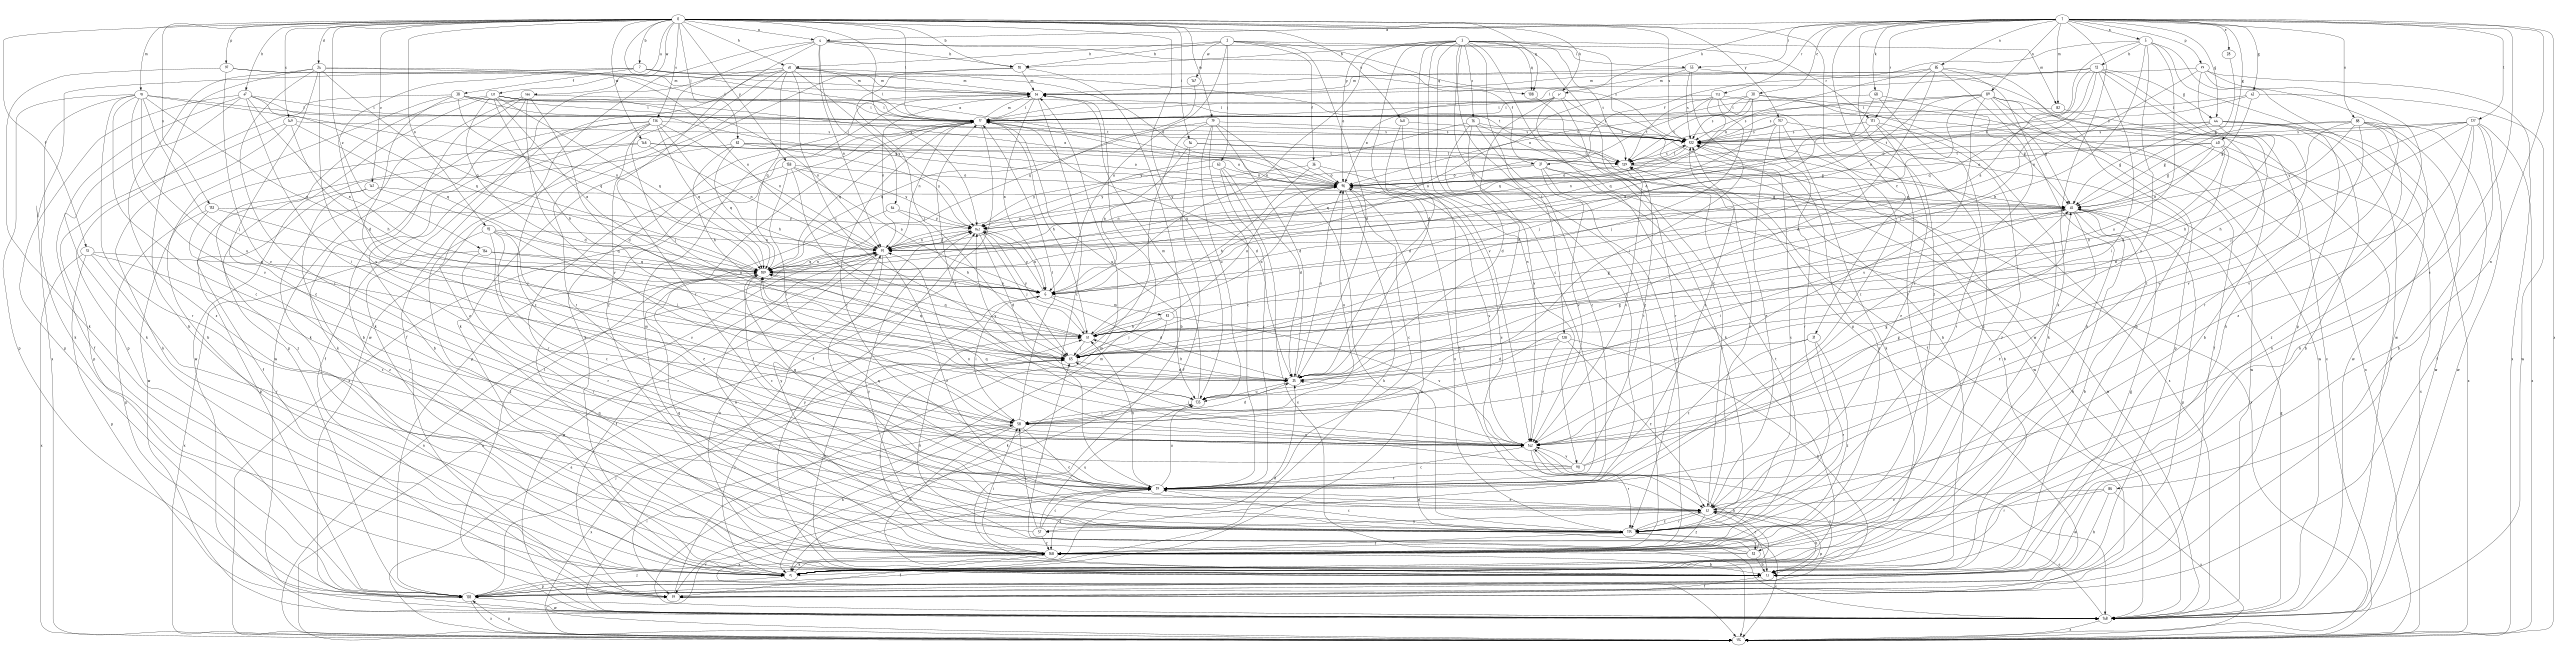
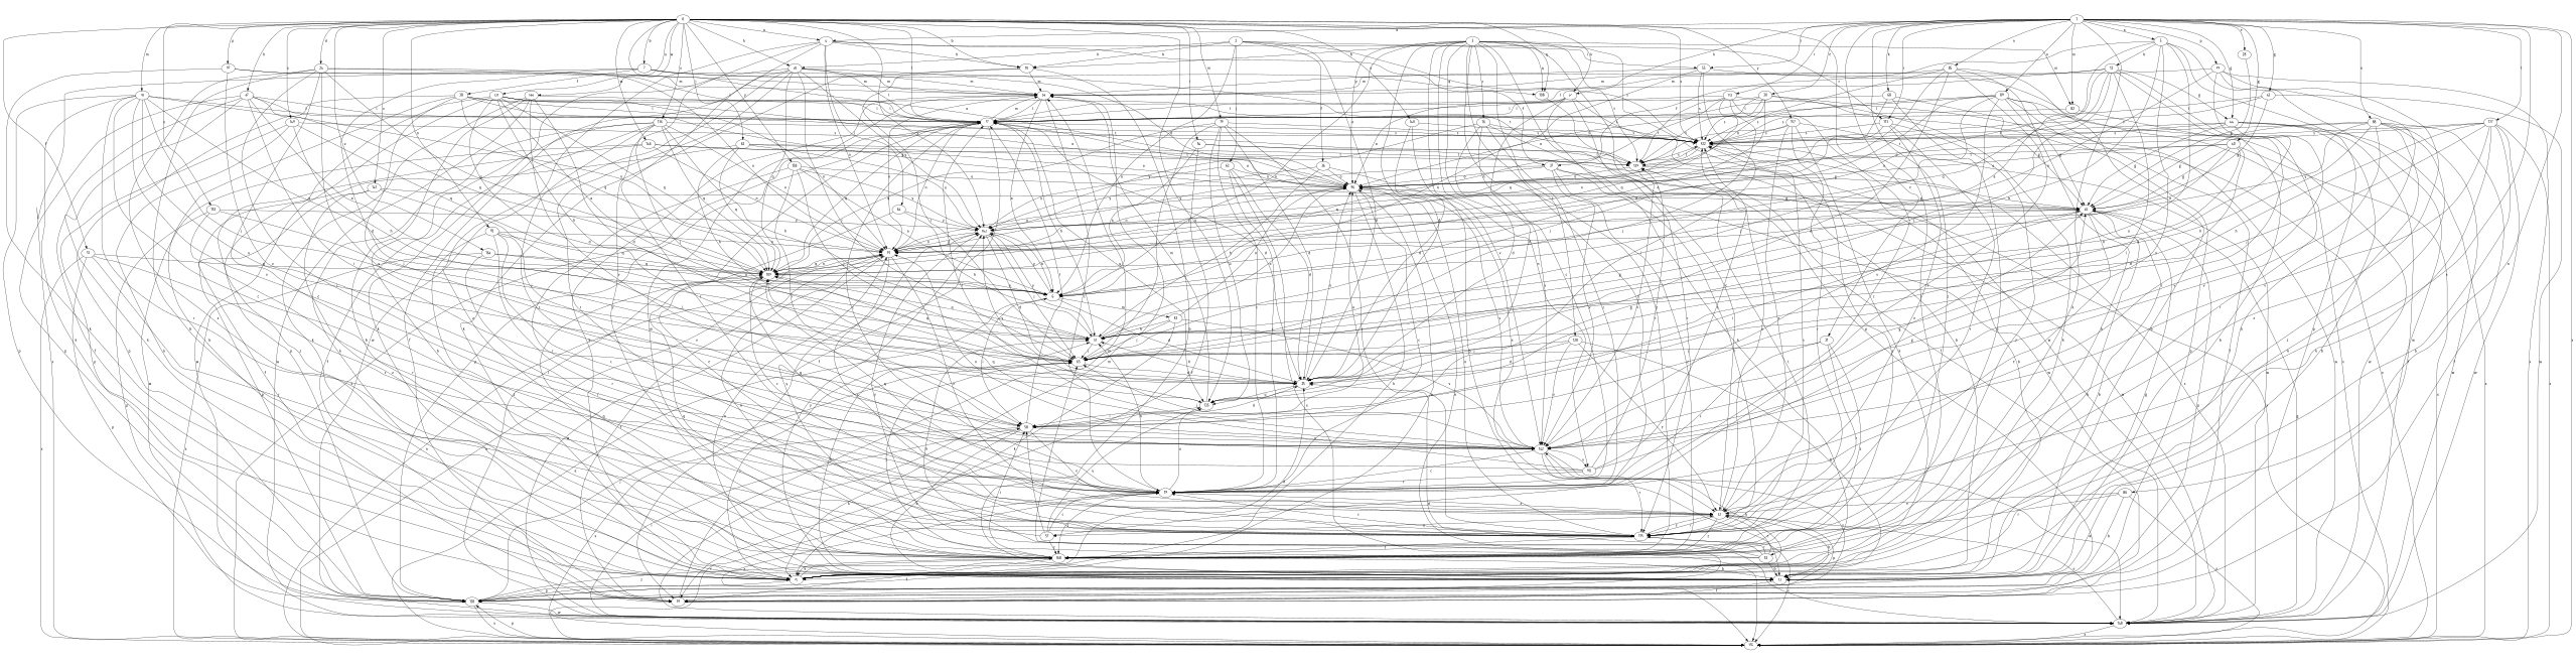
  strict digraph {
    fontname="Fira Sans"
    node [fontname="Fira Sans"]
    edge [fontname="Fira Sans"]
    0
    4
    7
    10
    24
    33
    47
    50
    52
    54
    62
    67
    77
    78
    79
    93
    96
    97
    108
    n20 [label=922]
    131
    135
    136
    140
    141
    144
    146
    149
    153
    157
    158
    162
    164
    113
    168
    148
    37
    64
    91
    115
    155
    25
    129
    38
    84
    70
    13
    65
    32
    19
    142
    109
    103
    6
    58
    39
    45
    51
    1
    5
    28
    30
    31
    40
    42
    44
    55
    68
    82
    85
    86
    88
    89
    99
    112
    127
    12
    57
    2
    36
    63
-   147
    83
    3
    16
    90
    128
    0 -> 4 [label=a]
    0 -> 7 [label=b]
    0 -> 10 [label=b]
    0 -> 24 [label=d]
    0 -> 33 [label=f]
    0 -> 47 [label=h]
    0 -> 50 [label=h]
    0 -> 52 [label=i]
    0 -> 54 [label=i]
    0 -> 62 [label=j]
    0 -> 67 [label=k]
    0 -> 77 [label=l]
    0 -> 78 [label=m]
    0 -> 79 [label=m]
    0 -> 93 [label=o]
    0 -> 96 [label=o]
    0 -> 97 [label=p]
    0 -> 108 [label=q]
    0 -> n20 [label=s]
    0 -> 131 [label=u]
    0 -> 135 [label=u]
    0 -> 136 [label=v]
    0 -> 140 [label=v]
    0 -> 141 [label=v]
    0 -> 144 [label=w]
    0 -> 146 [label=w]
    0 -> 149 [label=x]
    0 -> 153 [label=x]
    0 -> 157 [label=y]
    0 -> 158 [label=y]
    0 -> 162 [label=y]
    0 -> 164 [label=z]
    4 -> 10 [label=b]
    4 -> 113 [label=r]
    4 -> 168 [label=z]
    4 -> 148 [label=w]
    4 -> 37 [label=f]
    4 -> 64 [label=j]
    4 -> 91 [label=n]
    4 -> 115 [label=r]
    7 -> 108 [label=q]
    7 -> 155 [label=x]
    7 -> 25 [label=d]
    7 -> 129 [label=t]
    7 -> 38 [label=f]
    7 -> 84 [label=m]
    10 -> 84 [label=m]
    10 -> 70 [label=k]
    10 -> 13 [label=b]
    10 -> 65 [label=j]
    24 -> 168 [label=z]
    24 -> 91 [label=n]
    24 -> 84 [label=m]
    24 -> 13 [label=b]
    24 -> 32 [label=e]
    24 -> 19 [label=c]
    24 -> 142 [label=v]
    24 -> 109 [label=q]
    33 -> 115 [label=r]
    33 -> 155 [label=x]
    33 -> 19 [label=c]
    33 -> 109 [label=q]
    33 -> 103 [label=p]
    47 -> 77 [label=l]
    47 -> 70 [label=k]
    47 -> 109 [label=q]
    47 -> 103 [label=p]
    47 -> 6 [label=a]
    47 -> 58 [label=i]
    47 -> 39 [label=f]
    47 -> 45 [label=g]
    50 -> 77 [label=l]
    50 -> 96 [label=o]
    50 -> 162 [label=y]
    50 -> 168 [label=z]
    50 -> 115 [label=r]
    50 -> 84 [label=m]
    50 -> 70 [label=k]
    50 -> 65 [label=j]
    50 -> 109 [label=q]
    50 -> 39 [label=f]
    52 -> 162 [label=y]
-   115 -> 52 [label=r]
+   52 -> 115 [label=r]
    52 -> 13 [label=b]
    52 -> 65 [label=j]
    52 -> 32 [label=e]
    52 -> 109 [label=q]
    52 -> 51 [label=h]
    54 -> 129 [label=t]
    54 -> 6 [label=a]
    54 -> 39 [label=f]
    54 -> 45 [label=g]
    62 -> 96 [label=o]
    62 -> 162 [label=y]
    62 -> 129 [label=t]
    62 -> 109 [label=q]
    62 -> 39 [label=f]
    62 -> 51 [label=h]
    67 -> 77 [label=l]
    67 -> 96 [label=o]
    67 -> 115 [label=r]
    67 -> 25 [label=d]
    67 -> 70 [label=k]
    67 -> 13 [label=b]
    77 -> n20 [label=s]
    77 -> 135 [label=u]
    77 -> 91 [label=n]
    77 -> 155 [label=x]
    77 -> 25 [label=d]
    77 -> 84 [label=m]
    77 -> 19 [label=c]
    77 -> 109 [label=q]
    77 -> 103 [label=p]
    77 -> 39 [label=f]
    77 -> 51 [label=h]
    78 -> 77 [label=l]
    78 -> 135 [label=u]
    78 -> 91 [label=n]
    78 -> 115 [label=r]
    78 -> 70 [label=k]
    78 -> 65 [label=j]
    78 -> 19 [label=c]
    78 -> 142 [label=v]
    78 -> 103 [label=p]
    78 -> 6 [label=a]
    79 -> n20 [label=s]
    79 -> 135 [label=u]
    79 -> 115 [label=r]
    79 -> 25 [label=d]
    79 -> 65 [label=j]
    79 -> 19 [label=c]
    79 -> 109 [label=q]
    93 -> 168 [label=z]
    93 -> 91 [label=n]
    93 -> 115 [label=r]
    93 -> 19 [label=c]
    93 -> 142 [label=v]
    93 -> 109 [label=q]
    96 -> 77 [label=l]
    96 -> 91 [label=n]
    96 -> 70 [label=k]
    96 -> 19 [label=c]
    96 -> 142 [label=v]
    96 -> 45 [label=g]
    97 -> 77 [label=l]
    97 -> 84 [label=m]
    97 -> 70 [label=k]
    97 -> 142 [label=v]
    108 -> 39 [label=f]
    n20 -> 129 [label=t]
    n20 -> 13 [label=b]
    n20 -> 109 [label=q]
    131 -> 77 [label=l]
    131 -> 96 [label=o]
    131 -> 148 [label=w]
    131 -> 91 [label=n]
    131 -> 25 [label=d]
    131 -> 109 [label=q]
    131 -> 103 [label=p]
    131 -> 6 [label=a]
    131 -> 51 [label=h]
    135 -> 162 [label=y]
    135 -> 84 [label=m]
    135 -> 58 [label=i]
    135 -> 45 [label=g]
    136 -> n20 [label=s]
    136 -> 91 [label=n]
    136 -> 70 [label=k]
    136 -> 13 [label=b]
    136 -> 65 [label=j]
    136 -> 19 [label=c]
    136 -> 109 [label=q]
    136 -> 39 [label=f]
    136 -> 51 [label=h]
    140 -> n20 [label=s]
    140 -> 25 [label=d]
    140 -> 13 [label=b]
    141 -> 168 [label=z]
    141 -> 103 [label=p]
    141 -> 58 [label=i]
    141 -> 45 [label=g]
    144 -> 77 [label=l]
    144 -> 148 [label=w]
    144 -> 25 [label=d]
    144 -> 70 [label=k]
    144 -> 13 [label=b]
    144 -> 142 [label=v]
    146 -> 96 [label=o]
    146 -> 168 [label=z]
    146 -> 148 [label=w]
    146 -> 91 [label=n]
    146 -> 129 [label=t]
    149 -> n20 [label=s]
    149 -> 70 [label=k]
    149 -> 109 [label=q]
    149 -> 103 [label=p]
    149 -> 51 [label=h]
    153 -> 162 [label=y]
    153 -> 115 [label=r]
    153 -> 65 [label=j]
    153 -> 103 [label=p]
    157 -> n20 [label=s]
    157 -> 148 [label=w]
    157 -> 115 [label=r]
    157 -> 129 [label=t]
    157 -> 70 [label=k]
    157 -> 32 [label=e]
    158 -> 96 [label=o]
    158 -> 162 [label=y]
    158 -> 115 [label=r]
    158 -> 65 [label=j]
    158 -> 6 [label=a]
    158 -> 58 [label=i]
    162 -> 91 [label=n]
    162 -> 25 [label=d]
    162 -> 65 [label=j]
    162 -> 6 [label=a]
    164 -> 115 [label=r]
    164 -> 155 [label=x]
    164 -> 109 [label=q]
    164 -> 6 [label=a]
    113 -> n20 [label=s]
    113 -> 168 [label=z]
    113 -> 91 [label=n]
    113 -> 115 [label=r]
    113 -> 32 [label=e]
    168 -> n20 [label=s]
    168 -> 91 [label=n]
    168 -> 129 [label=t]
    168 -> 84 [label=m]
    168 -> 70 [label=k]
    168 -> 13 [label=b]
    168 -> 65 [label=j]
    168 -> 109 [label=q]
    168 -> 58 [label=i]
    168 -> 39 [label=f]
    148 -> 77 [label=l]
    148 -> n20 [label=s]
    148 -> 155 [label=x]
    148 -> 25 [label=d]
    148 -> 84 [label=m]
    148 -> 32 [label=e]
    148 -> 58 [label=i]
    148 -> 45 [label=g]
    37 -> 96 [label=o]
    37 -> 162 [label=y]
    37 -> 168 [label=z]
    37 -> 115 [label=r]
    37 -> 155 [label=x]
    37 -> 142 [label=v]
    64 -> 162 [label=y]
    64 -> 32 [label=e]
    64 -> 51 [label=h]
    91 -> 96 [label=o]
    91 -> 162 [label=y]
    91 -> 148 [label=w]
    91 -> 115 [label=r]
    91 -> 155 [label=x]
    91 -> 32 [label=e]
    91 -> 109 [label=q]
    91 -> 39 [label=f]
    115 -> 96 [label=o]
    115 -> n20 [label=s]
    115 -> 168 [label=z]
    115 -> 155 [label=x]
    115 -> 32 [label=e]
    115 -> 19 [label=c]
    155 -> 91 [label=n]
    155 -> 19 [label=c]
    155 -> 103 [label=p]
    155 -> 6 [label=a]
    25 -> 96 [label=o]
    25 -> 135 [label=u]
    25 -> 51 [label=h]
    129 -> 96 [label=o]
    129 -> n20 [label=s]
    129 -> 148 [label=w]
    129 -> 142 [label=v]
    38 -> 77 [label=l]
    38 -> n20 [label=s]
    38 -> 129 [label=t]
    38 -> 13 [label=b]
    38 -> 109 [label=q]
    38 -> 103 [label=p]
    38 -> 58 [label=i]
    84 -> 77 [label=l]
    84 -> 91 [label=n]
    84 -> 70 [label=k]
    84 -> 19 [label=c]
    84 -> 6 [label=a]
    70 -> 25 [label=d]
    70 -> 65 [label=j]
    70 -> 103 [label=p]
    13 -> 162 [label=y]
    13 -> 91 [label=n]
    13 -> 39 [label=f]
    13 -> 45 [label=g]
    13 -> 51 [label=h]
    65 -> 25 [label=d]
    65 -> 109 [label=q]
    32 -> n20 [label=s]
    32 -> 168 [label=z]
    32 -> 115 [label=r]
    32 -> 13 [label=b]
    32 -> 103 [label=p]
    32 -> 57 [label=y]
    19 -> 135 [label=u]
    19 -> 168 [label=z]
    19 -> 155 [label=x]
    19 -> 32 [label=e]
    19 -> 109 [label=q]
    19 -> 51 [label=h]
    142 -> 77 [label=l]
    142 -> 148 [label=w]
    142 -> 115 [label=r]
    142 -> 70 [label=k]
    142 -> 65 [label=j]
    142 -> 19 [label=c]
    142 -> 109 [label=q]
    142 -> 45 [label=g]
    109 -> 91 [label=n]
    109 -> 19 [label=c]
    109 -> 6 [label=a]
    103 -> 96 [label=o]
    103 -> 168 [label=z]
    103 -> 148 [label=w]
    103 -> 155 [label=x]
    103 -> 65 [label=j]
    103 -> 142 [label=v]
    6 -> 162 [label=y]
    6 -> 25 [label=d]
    6 -> 58 [label=i]
    6 -> 83 [label=m]
    58 -> 77 [label=l]
    58 -> 96 [label=o]
    58 -> 155 [label=x]
    58 -> 25 [label=d]
    58 -> 70 [label=k]
    58 -> 13 [label=b]
    58 -> 32 [label=e]
    58 -> 142 [label=v]
+   39 -> 96 [label=o]
    39 -> 84 [label=m]
    45 -> 162 [label=y]
    45 -> 70 [label=k]
    45 -> 13 [label=b]
    45 -> 32 [label=e]
    45 -> 103 [label=p]
    45 -> 58 [label=i]
    51 -> 96 [label=o]
    51 -> 162 [label=y]
    51 -> 65 [label=j]
    51 -> 109 [label=q]
    51 -> 45 [label=g]
    1 -> 4 [label=a]
    1 -> 67 [label=k]
    1 -> 113 [label=r]
    1 -> 168 [label=z]
    1 -> 155 [label=x]
    1 -> 70 [label=k]
    1 -> 32 [label=e]
    1 -> 5 [label=a]
    1 -> 28 [label=e]
    1 -> 30 [label=e]
    1 -> 31 [label=e]
    1 -> 40 [label=g]
    1 -> 42 [label=g]
    1 -> 44 [label=g]
    1 -> 55 [label=i]
    1 -> 68 [label=k]
    1 -> 82 [label=m]
    1 -> 85 [label=n]
    1 -> 86 [label=n]
    1 -> 88 [label=n]
    1 -> 89 [label=n]
    1 -> 99 [label=p]
    1 -> 112 [label=r]
    1 -> 127 [label=t]
    5 -> 135 [label=u]
    5 -> 148 [label=w]
    5 -> 37 [label=f]
    5 -> 142 [label=v]
    5 -> 103 [label=p]
    5 -> 6 [label=a]
    5 -> 51 [label=h]
    5 -> 12 [label=b]
    28 -> 45 [label=g]
    30 -> 77 [label=l]
    30 -> 96 [label=o]
    30 -> n20 [label=s]
    30 -> 148 [label=w]
    30 -> 129 [label=t]
    30 -> 70 [label=k]
    30 -> 109 [label=q]
    31 -> 168 [label=z]
    31 -> 115 [label=r]
    31 -> 65 [label=j]
    31 -> 19 [label=c]
    40 -> 96 [label=o]
    40 -> 91 [label=n]
    40 -> 155 [label=x]
    40 -> 25 [label=d]
    40 -> 129 [label=t]
    40 -> 45 [label=g]
    40 -> 51 [label=h]
    42 -> 77 [label=l]
    42 -> n20 [label=s]
    42 -> 148 [label=w]
    42 -> 45 [label=g]
    44 -> n20 [label=s]
    44 -> 155 [label=x]
    44 -> 129 [label=t]
    44 -> 13 [label=b]
    44 -> 142 [label=v]
    44 -> 39 [label=f]
    44 -> 45 [label=g]
    55 -> n20 [label=s]
    55 -> 155 [label=x]
    55 -> 84 [label=y]
    55 -> 6 [label=a]
    55 -> 58 [label=i]
    68 -> 77 [label=l]
    68 -> 168 [label=z]
    68 -> 65 [label=j]
    68 -> 45 [label=g]
    82 -> n20 [label=s]
    82 -> 13 [label=b]
    85 -> 96 [label=o]
    85 -> 25 [label=d]
    85 -> 84 [label=m]
    85 -> 70 [label=k]
    85 -> 13 [label=b]
    85 -> 19 [label=c]
    85 -> 6 [label=a]
    86 -> 115 [label=r]
    86 -> 155 [label=x]
    86 -> 13 [label=b]
    86 -> 32 [label=e]
    88 -> n20 [label=s]
    88 -> 162 [label=y]
    88 -> 168 [label=z]
    88 -> 148 [label=w]
    88 -> 70 [label=k]
    88 -> 142 [label=v]
    88 -> 39 [label=f]
    88 -> 45 [label=g]
    88 -> 51 [label=h]
    89 -> 77 [label=l]
    89 -> n20 [label=s]
    89 -> 148 [label=w]
    89 -> 65 [label=j]
    89 -> 142 [label=v]
    89 -> 103 [label=p]
    89 -> 6 [label=a]
    89 -> 39 [label=f]
    89 -> 45 [label=g]
    99 -> 135 [label=u]
    99 -> 168 [label=z]
    99 -> 91 [label=n]
    99 -> 155 [label=x]
    99 -> 84 [label=m]
    99 -> 70 [label=k]
    112 -> 77 [label=l]
    112 -> 91 [label=n]
    112 -> 155 [label=x]
    112 -> 129 [label=t]
    112 -> 65 [label=j]
    112 -> 19 [label=c]
    112 -> 109 [label=q]
    127 -> 96 [label=o]
    127 -> n20 [label=s]
    127 -> 148 [label=w]
    127 -> 155 [label=x]
    127 -> 70 [label=k]
    127 -> 13 [label=b]
    127 -> 65 [label=j]
    127 -> 142 [label=v]
    127 -> 51 [label=h]
    12 -> 77 [label=l]
    12 -> 91 [label=n]
    12 -> 115 [label=r]
    12 -> 84 [label=m]
    12 -> 65 [label=j]
    12 -> 19 [label=c]
    12 -> 109 [label=q]
    12 -> 58 [label=i]
    12 -> 44 [label=g]
    57 -> 135 [label=u]
    57 -> 162 [label=y]
    57 -> 168 [label=z]
    57 -> 19 [label=c]
    57 -> 58 [label=i]
    2 -> 10 [label=b]
    2 -> 50 [label=h]
    2 -> n20 [label=s]
    2 -> 25 [label=d]
    2 -> 6 [label=a]
    2 -> 55 [label=i]
    2 -> 36 [label=f]
    2 -> 63 [label=j]
-   2 -> 147 [label=w]
    36 -> 96 [label=o]
    36 -> 162 [label=y]
    36 -> 32 [label=e]
    36 -> 51 [label=h]
    63 -> 96 [label=o]
    63 -> 162 [label=y]
    63 -> 155 [label=x]
    63 -> 25 [label=d]
    63 -> 19 [label=c]
-   147 -> 109 [label=q]
    83 -> 96 [label=o]
    83 -> 70 [label=k]
    83 -> 65 [label=j]
    83 -> 142 [label=v]
    83 -> 51 [label=h]
    3 -> 10 [label=b]
    3 -> 96 [label=o]
    3 -> 108 [label=q]
    3 -> 168 [label=z]
    3 -> 148 [label=w]
    3 -> 25 [label=d]
    3 -> 129 [label=t]
    3 -> 32 [label=e]
    3 -> 19 [label=c]
    3 -> 142 [label=v]
    3 -> 103 [label=p]
    3 -> 6 [label=a]
    3 -> 82 [label=m]
    3 -> 57 [label=i]
    3 -> 16 [label=c]
    3 -> 90 [label=n]
    3 -> 128 [label=t]
    16 -> n20 [label=s]
    16 -> 162 [label=y]
    16 -> 148 [label=w]
    16 -> 25 [label=d]
    16 -> 19 [label=c]
    16 -> 142 [label=v]
    90 -> n20 [label=s]
    90 -> 91 [label=n]
    90 -> 129 [label=t]
    90 -> 19 [label=c]
-   90 -> 142 [label=v]
+   142 -> 90 [label=v]
    90 -> 109 [label=q]
    90 -> 45 [label=g]
    128 -> 25 [label=d]
    128 -> 13 [label=b]
    128 -> 65 [label=j]
    128 -> 32 [label=e]
    128 -> 142 [label=v]
  }
